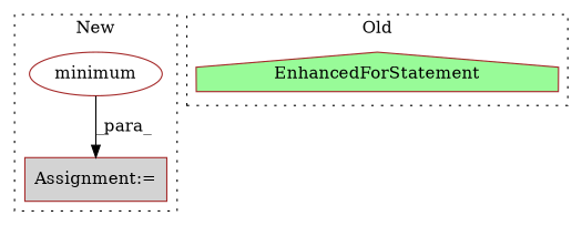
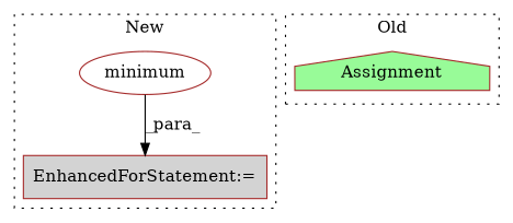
  digraph {
    node [style=filled color=brown]
    n1 [a=32 l="8,1" label=minimum s="3718,3742" shape=ellipse fillcolor=white]
-   n2 [a=7 l=1 label="Assignment:=" s=3710 shape=box fillcolor=lightgrey]
-   n3 [a=70 l="74,2" label=EnhancedForStatement s="3555,3710" shape=house fillcolor=palegreen]
+   n2 [a=7 l=1 label="EnhancedForStatement:=" s=3710 shape=box fillcolor=lightgrey]
+   n3 [a=70 l="74,2" label=Assignment s="3555,3710" shape=house fillcolor=palegreen]
    subgraph cluster_1 {
      label=New
      style=dotted
      n1
      n2
    }
    subgraph cluster_2 {
      label=Old
      style=dotted
      n3
    }
    n1 -> n2 [label=_para_]
  }
